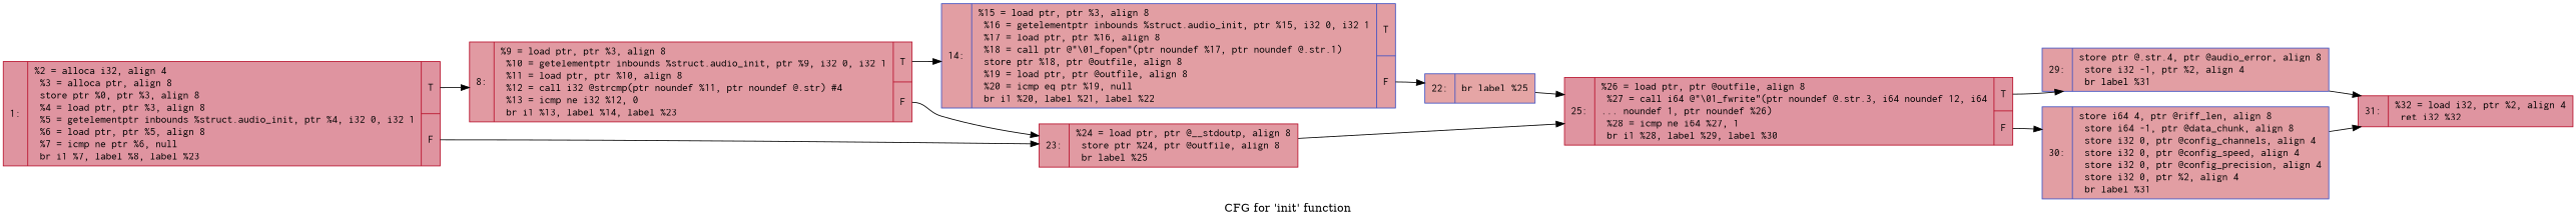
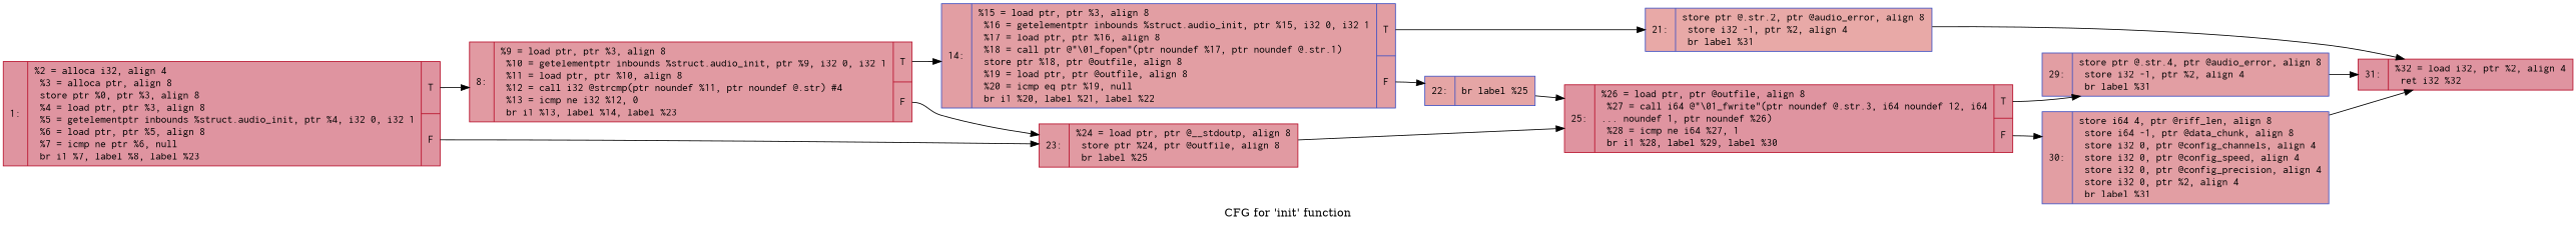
  digraph {
    label="CFG for 'init' function"
    rankdir=LR
    node [color="#b70d28ff" fillcolor="#b70d2870" fontname=Courier shape=record style=filled]
    n1 [label="{1:\l|  %2 = alloca i32, align 4\l  %3 = alloca ptr, align 8\l  store ptr %0, ptr %3, align 8\l  %4 = load ptr, ptr %3, align 8\l  %5 = getelementptr inbounds %struct.audio_init, ptr %4, i32 0, i32 1\l  %6 = load ptr, ptr %5, align 8\l  %7 = icmp ne ptr %6, null\l  br i1 %7, label %8, label %23\l|{<s0>T|<s1>F}}"]
    n2 [fillcolor="#bb1b2c70" label="{8:\l|  %9 = load ptr, ptr %3, align 8\l  %10 = getelementptr inbounds %struct.audio_init, ptr %9, i32 0, i32 1\l  %11 = load ptr, ptr %10, align 8\l  %12 = call i32 @strcmp(ptr noundef %11, ptr noundef @.str) #4\l  %13 = icmp ne i32 %12, 0\l  br i1 %13, label %14, label %23\l|{<s0>T|<s1>F}}"]
    n3 [fillcolor="#bb1b2c70" label="{23:\l|  %24 = load ptr, ptr @__stdoutp, align 8\l  store ptr %24, ptr @outfile, align 8\l  br label %25\l}"]
    n4 [color="#3d50c3ff" fillcolor="#be242e70" label="{14:\l|  %15 = load ptr, ptr %3, align 8\l  %16 = getelementptr inbounds %struct.audio_init, ptr %15, i32 0, i32 1\l  %17 = load ptr, ptr %16, align 8\l  %18 = call ptr @\"\\01_fopen\"(ptr noundef %17, ptr noundef @.str.1)\l  store ptr %18, ptr @outfile, align 8\l  %19 = load ptr, ptr @outfile, align 8\l  %20 = icmp eq ptr %19, null\l  br i1 %20, label %21, label %22\l|{<s0>T|<s1>F}}"]
    n5 [label="{25:\l|  %26 = load ptr, ptr @outfile, align 8\l  %27 = call i64 @\"\\01_fwrite\"(ptr noundef @.str.3, i64 noundef 12, i64\l... noundef 1, ptr noundef %26)\l  %28 = icmp ne i64 %27, 1\l  br i1 %28, label %29, label %30\l|{<s0>T|<s1>F}}"]
+   n6 [color="#3d50c3ff" fillcolor="#ca3b3770" label="{21:\l|  store ptr @.str.2, ptr @audio_error, align 8\l  store i32 -1, ptr %2, align 4\l  br label %31\l}"]
    n7 [color="#3d50c3ff" fillcolor="#c5333470" label="{22:\l|  br label %25\l}"]
    n8 [label="{31:\l|  %32 = load i32, ptr %2, align 4\l  ret i32 %32\l}"]
    n9 [color="#3d50c3ff" fillcolor="#be242e70" label="{29:\l|  store ptr @.str.4, ptr @audio_error, align 8\l  store i32 -1, ptr %2, align 4\l  br label %31\l}"]
    n10 [color="#3d50c3ff" fillcolor="#be242e70" label="{30:\l|  store i64 4, ptr @riff_len, align 8\l  store i64 -1, ptr @data_chunk, align 8\l  store i32 0, ptr @config_channels, align 4\l  store i32 0, ptr @config_speed, align 4\l  store i32 0, ptr @config_precision, align 4\l  store i32 0, ptr %2, align 4\l  br label %31\l}"]
    n1 -> n2 [tailport=s0]
    n1 -> n3 [tailport=s1]
    n2 -> n3 [tailport=s1]
    n2 -> n4 [tailport=s0]
    n3 -> n5
+   n4 -> n6 [tailport=s0]
    n4 -> n7 [tailport=s1]
    n5 -> n9 [tailport=s0]
    n5 -> n10 [tailport=s1]
+   n6 -> n8
    n7 -> n5
    n9 -> n8
    n10 -> n8
  }
